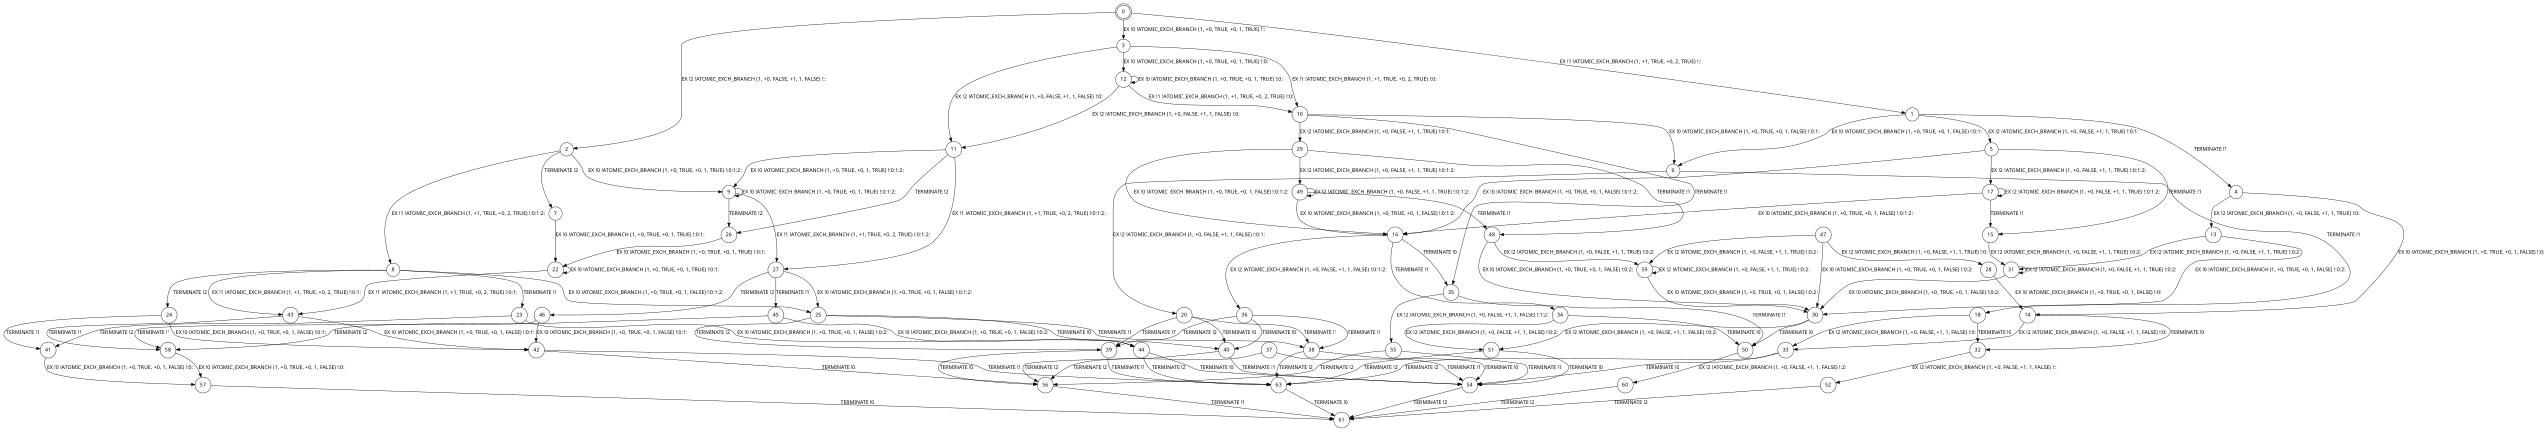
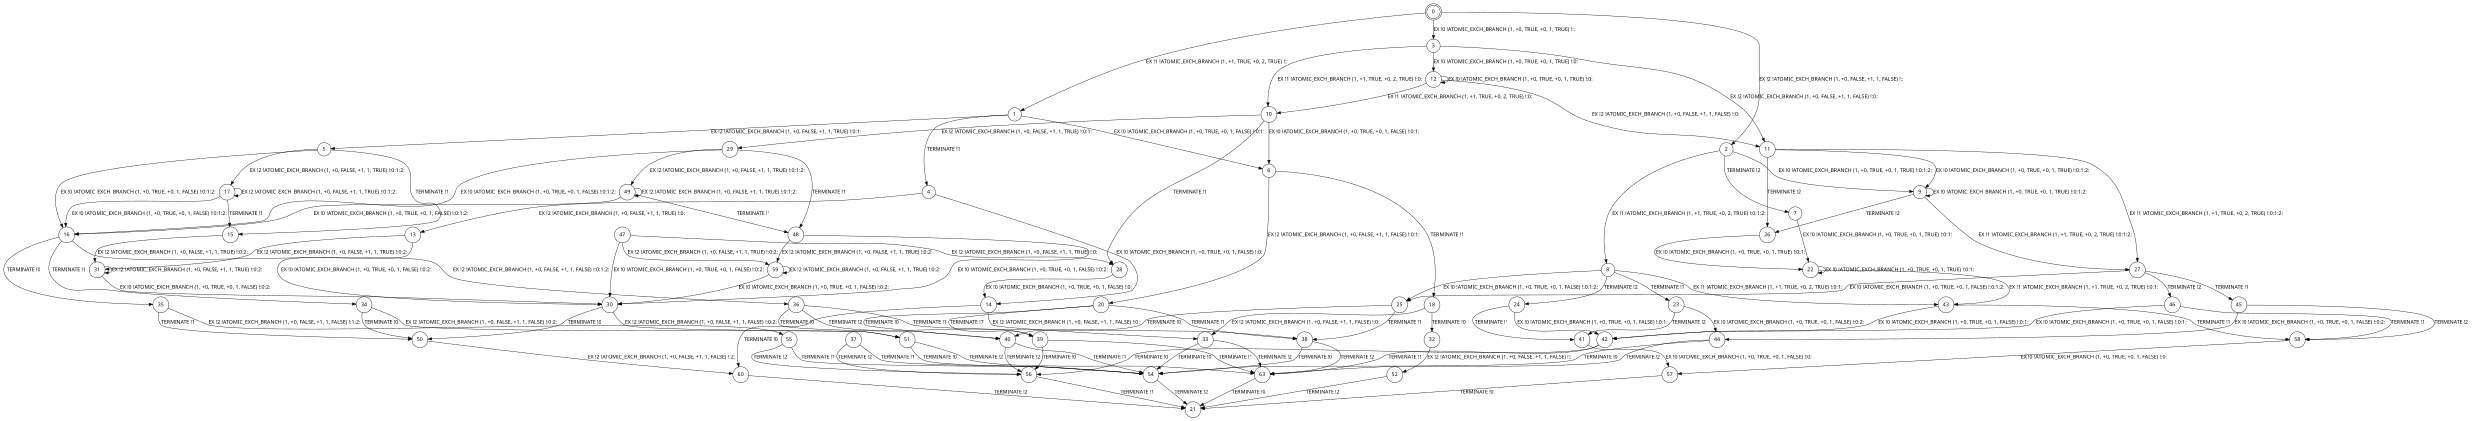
  digraph {
    fontname="Noto Sans"
    node [fontname="Noto Sans" shape=circle]
    edge [fontname="Noto Sans"]
    0 [peripheries=2]
    1
    2
    3
    4
    5
    6
    7
    8
    9
    10
    11
    12
    13
    14
    15
    16
    17
    18
    20
    22
    23
    24
    25
    43
    26
    27
    28
    29
    30
    31
    32
    33
    34
    35
    36
    38
    39
    40
    41
    44
    42
    45
    46
    48
    49
    50
    51
    52
    n50 [label=63]
    54
    55
    37
    56
    57
    58
    47
    59
    60
-   61
+   61 [label=21]
    0 -> 1 [label="EX !1 !ATOMIC_EXCH_BRANCH (1, +1, TRUE, +0, 2, TRUE) !::"]
    0 -> 2 [label="EX !2 !ATOMIC_EXCH_BRANCH (1, +0, FALSE, +1, 1, FALSE) !::"]
    0 -> 3 [label="EX !0 !ATOMIC_EXCH_BRANCH (1, +0, TRUE, +0, 1, TRUE) !::"]
    1 -> 4 [label="TERMINATE !1"]
    1 -> 5 [label="EX !2 !ATOMIC_EXCH_BRANCH (1, +0, FALSE, +1, 1, TRUE) !:0:1:"]
    1 -> 6 [label="EX !0 !ATOMIC_EXCH_BRANCH (1, +0, TRUE, +0, 1, FALSE) !:0:1:"]
    2 -> 7 [label="TERMINATE !2"]
    2 -> 8 [label="EX !1 !ATOMIC_EXCH_BRANCH (1, +1, TRUE, +0, 2, TRUE) !:0:1:2:"]
    2 -> 9 [label="EX !0 !ATOMIC_EXCH_BRANCH (1, +0, TRUE, +0, 1, TRUE) !:0:1:2:"]
    3 -> 10 [label="EX !1 !ATOMIC_EXCH_BRANCH (1, +1, TRUE, +0, 2, TRUE) !:0:"]
    3 -> 11 [label="EX !2 !ATOMIC_EXCH_BRANCH (1, +0, FALSE, +1, 1, FALSE) !:0:"]
    3 -> 12 [label="EX !0 !ATOMIC_EXCH_BRANCH (1, +0, TRUE, +0, 1, TRUE) !:0:"]
    4 -> 13 [label="EX !2 !ATOMIC_EXCH_BRANCH (1, +0, FALSE, +1, 1, TRUE) !:0:"]
    4 -> 14 [label="EX !0 !ATOMIC_EXCH_BRANCH (1, +0, TRUE, +0, 1, FALSE) !:0:"]
    5 -> 15 [label="TERMINATE !1"]
    5 -> 16 [label="EX !0 !ATOMIC_EXCH_BRANCH (1, +0, TRUE, +0, 1, FALSE) !:0:1:2:"]
    5 -> 17 [label="EX !2 !ATOMIC_EXCH_BRANCH (1, +0, FALSE, +1, 1, TRUE) !:0:1:2:"]
    6 -> 18 [label="TERMINATE !1"]
    6 -> 20 [label="EX !2 !ATOMIC_EXCH_BRANCH (1, +0, FALSE, +1, 1, FALSE) !:0:1:"]
    7 -> 22 [label="EX !0 !ATOMIC_EXCH_BRANCH (1, +0, TRUE, +0, 1, TRUE) !:0:1:"]
    8 -> 23 [label="TERMINATE !1"]
    8 -> 24 [label="TERMINATE !2"]
    8 -> 25 [label="EX !0 !ATOMIC_EXCH_BRANCH (1, +0, TRUE, +0, 1, FALSE) !:0:1:2:"]
    8 -> 43 [label="EX !1 !ATOMIC_EXCH_BRANCH (1, +1, TRUE, +0, 2, TRUE) !:0:1:"]
    9 -> 9 [label="EX !0 !ATOMIC_EXCH_BRANCH (1, +0, TRUE, +0, 1, TRUE) !:0:1:2:"]
    9 -> 26 [label="TERMINATE !2"]
    9 -> 27 [label="EX !1 !ATOMIC_EXCH_BRANCH (1, +1, TRUE, +0, 2, TRUE) !:0:1:2:"]
    10 -> 6 [label="EX !0 !ATOMIC_EXCH_BRANCH (1, +0, TRUE, +0, 1, FALSE) !:0:1:"]
-   10 -> 35 [label="TERMINATE !1"]
+   10 -> 28 [label="TERMINATE !1"]
    10 -> 29 [label="EX !2 !ATOMIC_EXCH_BRANCH (1, +0, FALSE, +1, 1, TRUE) !:0:1:"]
    11 -> 9 [label="EX !0 !ATOMIC_EXCH_BRANCH (1, +0, TRUE, +0, 1, TRUE) !:0:1:2:"]
    11 -> 26 [label="TERMINATE !2"]
    11 -> 27 [label="EX !1 !ATOMIC_EXCH_BRANCH (1, +1, TRUE, +0, 2, TRUE) !:0:1:2:"]
    12 -> 10 [label="EX !1 !ATOMIC_EXCH_BRANCH (1, +1, TRUE, +0, 2, TRUE) !:0:"]
    12 -> 11 [label="EX !2 !ATOMIC_EXCH_BRANCH (1, +0, FALSE, +1, 1, FALSE) !:0:"]
    12 -> 12 [label="EX !0 !ATOMIC_EXCH_BRANCH (1, +0, TRUE, +0, 1, TRUE) !:0:"]
    13 -> 30 [label="EX !0 !ATOMIC_EXCH_BRANCH (1, +0, TRUE, +0, 1, FALSE) !:0:2:"]
    13 -> 31 [label="EX !2 !ATOMIC_EXCH_BRANCH (1, +0, FALSE, +1, 1, TRUE) !:0:2:"]
-   14 -> 32 [label="TERMINATE !0"]
+   14 -> 60 [label="TERMINATE !0"]
    14 -> 33 [label="EX !2 !ATOMIC_EXCH_BRANCH (1, +0, FALSE, +1, 1, FALSE) !:0:"]
    15 -> 31 [label="EX !2 !ATOMIC_EXCH_BRANCH (1, +0, FALSE, +1, 1, TRUE) !:0:2:"]
    16 -> 34 [label="TERMINATE !1"]
    16 -> 35 [label="TERMINATE !0"]
    16 -> 36 [label="EX !2 !ATOMIC_EXCH_BRANCH (1, +0, FALSE, +1, 1, FALSE) !:0:1:2:"]
    17 -> 15 [label="TERMINATE !1"]
    17 -> 16 [label="EX !0 !ATOMIC_EXCH_BRANCH (1, +0, TRUE, +0, 1, FALSE) !:0:1:2:"]
    17 -> 17 [label="EX !2 !ATOMIC_EXCH_BRANCH (1, +0, FALSE, +1, 1, TRUE) !:0:1:2:"]
    18 -> 32 [label="TERMINATE !0"]
    18 -> 33 [label="EX !2 !ATOMIC_EXCH_BRANCH (1, +0, FALSE, +1, 1, FALSE) !:0:"]
    20 -> 38 [label="TERMINATE !1"]
    20 -> 39 [label="TERMINATE !7"]
    20 -> 40 [label="TERMINATE !0"]
    22 -> 22 [label="EX !0 !ATOMIC_EXCH_BRANCH (1, +0, TRUE, +0, 1, TRUE) !:0:1:"]
    22 -> 43 [label="EX !1 !ATOMIC_EXCH_BRANCH (1, +1, TRUE, +0, 2, TRUE) !:0:1:"]
    23 -> 41 [label="TERMINATE !2"]
    23 -> 44 [label="EX !0 !ATOMIC_EXCH_BRANCH (1, +0, TRUE, +0, 1, FALSE) !:0:2:"]
    24 -> 41 [label="TERMINATE !1"]
    24 -> 42 [label="EX !0 !ATOMIC_EXCH_BRANCH (1, +0, TRUE, +0, 1, FALSE) !:0:1:"]
    25 -> 38 [label="TERMINATE !1"]
-   25 -> 39 [label="TERMINATE !2"]
    25 -> 40 [label="TERMINATE !0"]
    43 -> 42 [label="EX !0 !ATOMIC_EXCH_BRANCH (1, +0, TRUE, +0, 1, FALSE) !:0:1:"]
    43 -> 58 [label="TERMINATE !1"]
    26 -> 22 [label="EX !0 !ATOMIC_EXCH_BRANCH (1, +0, TRUE, +0, 1, TRUE) !:0:1:"]
    27 -> 25 [label="EX !0 !ATOMIC_EXCH_BRANCH (1, +0, TRUE, +0, 1, FALSE) !:0:1:2:"]
    27 -> 45 [label="TERMINATE !1"]
    27 -> 46 [label="TERMINATE !2"]
    28 -> 14 [label="EX !0 !ATOMIC_EXCH_BRANCH (1, +0, TRUE, +0, 1, FALSE) !:0:"]
    29 -> 16 [label="EX !0 !ATOMIC_EXCH_BRANCH (1, +0, TRUE, +0, 1, FALSE) !:0:1:2:"]
    29 -> 48 [label="TERMINATE !1"]
    29 -> 49 [label="EX !2 !ATOMIC_EXCH_BRANCH (1, +0, FALSE, +1, 1, TRUE) !:0:1:2:"]
    30 -> 50 [label="TERMINATE !0"]
    30 -> 51 [label="EX !2 !ATOMIC_EXCH_BRANCH (1, +0, FALSE, +1, 1, FALSE) !:0:2:"]
    31 -> 30 [label="EX !0 !ATOMIC_EXCH_BRANCH (1, +0, TRUE, +0, 1, FALSE) !:0:2:"]
    31 -> 31 [label="EX !2 !ATOMIC_EXCH_BRANCH (1, +0, FALSE, +1, 1, TRUE) !:0:2:"]
    32 -> 52 [label="EX !2 !ATOMIC_EXCH_BRANCH (1, +0, FALSE, +1, 1, FALSE) !::"]
    33 -> n50 [label="TERMINATE !2"]
    33 -> 54 [label="TERMINATE !0"]
    34 -> 50 [label="TERMINATE !0"]
    34 -> 51 [label="EX !2 !ATOMIC_EXCH_BRANCH (1, +0, FALSE, +1, 1, FALSE) !:0:2:"]
    35 -> 50 [label="TERMINATE !1"]
    35 -> 55 [label="EX !2 !ATOMIC_EXCH_BRANCH (1, +0, FALSE, +1, 1, FALSE) !:1:2:"]
    36 -> 38 [label="TERMINATE !1"]
    36 -> 39 [label="TERMINATE !2"]
    36 -> 40 [label="TERMINATE !0"]
    38 -> n50 [label="TERMINATE !2"]
    38 -> 54 [label="TERMINATE !0"]
    39 -> n50 [label="TERMINATE !1"]
    39 -> 56 [label="TERMINATE !0"]
    40 -> 54 [label="TERMINATE !1"]
    40 -> 56 [label="TERMINATE !2"]
    41 -> 57 [label="EX !0 !ATOMIC_EXCH_BRANCH (1, +0, TRUE, +0, 1, FALSE) !:0:"]
    44 -> n50 [label="TERMINATE !2"]
    44 -> 54 [label="TERMINATE !0"]
    42 -> n50 [label="TERMINATE !1"]
    42 -> 56 [label="TERMINATE !0"]
    45 -> 44 [label="EX !0 !ATOMIC_EXCH_BRANCH (1, +0, TRUE, +0, 1, FALSE) !:0:2:"]
    45 -> 58 [label="TERMINATE !2"]
    46 -> 42 [label="EX !0 !ATOMIC_EXCH_BRANCH (1, +0, TRUE, +0, 1, FALSE) !:0:1:"]
    46 -> 58 [label="TERMINATE !1"]
    48 -> 30 [label="EX !0 !ATOMIC_EXCH_BRANCH (1, +0, TRUE, +0, 1, FALSE) !:0:2:"]
    48 -> 59 [label="EX !2 !ATOMIC_EXCH_BRANCH (1, +0, FALSE, +1, 1, TRUE) !:0:2:"]
    49 -> 16 [label="EX !0 !ATOMIC_EXCH_BRANCH (1, +0, TRUE, +0, 1, FALSE) !:0:1:2:"]
    49 -> 48 [label="TERMINATE !1"]
    49 -> 49 [label="EX !2 !ATOMIC_EXCH_BRANCH (1, +0, FALSE, +1, 1, TRUE) !:0:1:2:"]
    50 -> 60 [label="EX !2 !ATOMIC_EXCH_BRANCH (1, +0, FALSE, +1, 1, FALSE) !:2:"]
    51 -> n50 [label="TERMINATE !2"]
    51 -> 54 [label="TERMINATE !0"]
    52 -> 61 [label="TERMINATE !2"]
    n50 -> 61 [label="TERMINATE !0"]
    54 -> 61 [label="TERMINATE !2"]
    55 -> 54 [label="TERMINATE !1"]
    55 -> 56 [label="TERMINATE !2"]
    37 -> 54 [label="TERMINATE !1"]
    37 -> 56 [label="TERMINATE !2"]
    56 -> 61 [label="TERMINATE !1"]
    57 -> 61 [label="TERMINATE !0"]
    58 -> 57 [label="EX !0 !ATOMIC_EXCH_BRANCH (1, +0, TRUE, +0, 1, FALSE) !:0:"]
    47 -> 28 [label="EX !2 !ATOMIC_EXCH_BRANCH (1, +0, FALSE, +1, 1, TRUE) !:0:"]
    47 -> 30 [label="EX !0 !ATOMIC_EXCH_BRANCH (1, +0, TRUE, +0, 1, FALSE) !:0:2:"]
    47 -> 59 [label="EX !2 !ATOMIC_EXCH_BRANCH (1, +0, FALSE, +1, 1, TRUE) !:0:2:"]
    59 -> 30 [label="EX !0 !ATOMIC_EXCH_BRANCH (1, +0, TRUE, +0, 1, FALSE) !:0:2:"]
    59 -> 59 [label="EX !2 !ATOMIC_EXCH_BRANCH (1, +0, FALSE, +1, 1, TRUE) !:0:2:"]
    60 -> 61 [label="TERMINATE !2"]
  }
